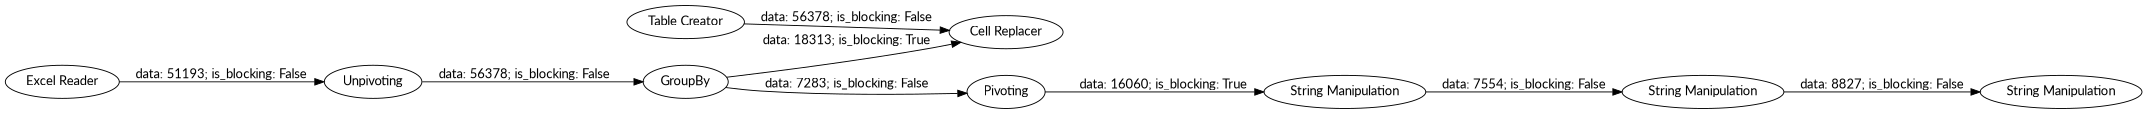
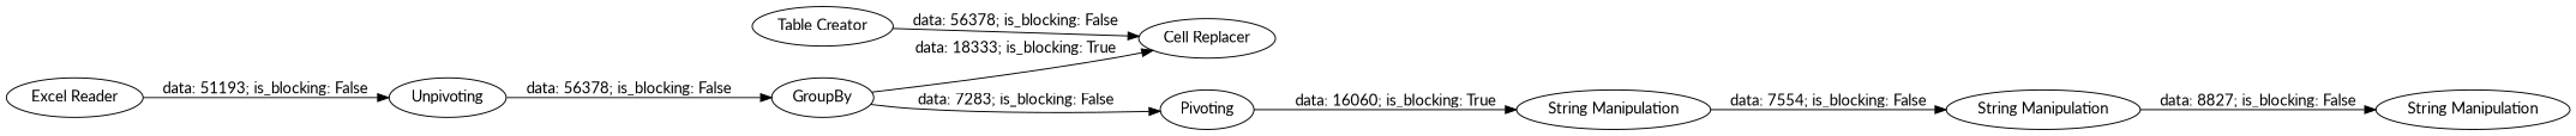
  digraph {
    fontname=Lato
    rankdir=LR
    node [fontname=Lato]
    edge [fontname=Lato]
    n1 [label=Unpivoting]
    n2 [label=GroupBy]
    n3 [label="Cell Replacer"]
    n4 [label=Pivoting]
    n5 [label="String Manipulation"]
    n6 [label="String Manipulation"]
    n7 [label="String Manipulation"]
    n8 [label="Excel Reader"]
    n9 [label="Table Creator"]
    n1 -> n2 [label="data: 56378; is_blocking: False"]
-   n2 -> n3 [label="data: 18313; is_blocking: True"]
+   n2 -> n3 [label="data: 18333; is_blocking: True"]
    n2 -> n4 [label="data: 7283; is_blocking: False"]
    n4 -> n5 [label="data: 16060; is_blocking: True"]
    n5 -> n6 [label="data: 7554; is_blocking: False"]
    n6 -> n7 [label="data: 8827; is_blocking: False"]
    n8 -> n1 [label="data: 51193; is_blocking: False"]
    n9 -> n3 [label="data: 56378; is_blocking: False"]
  }
